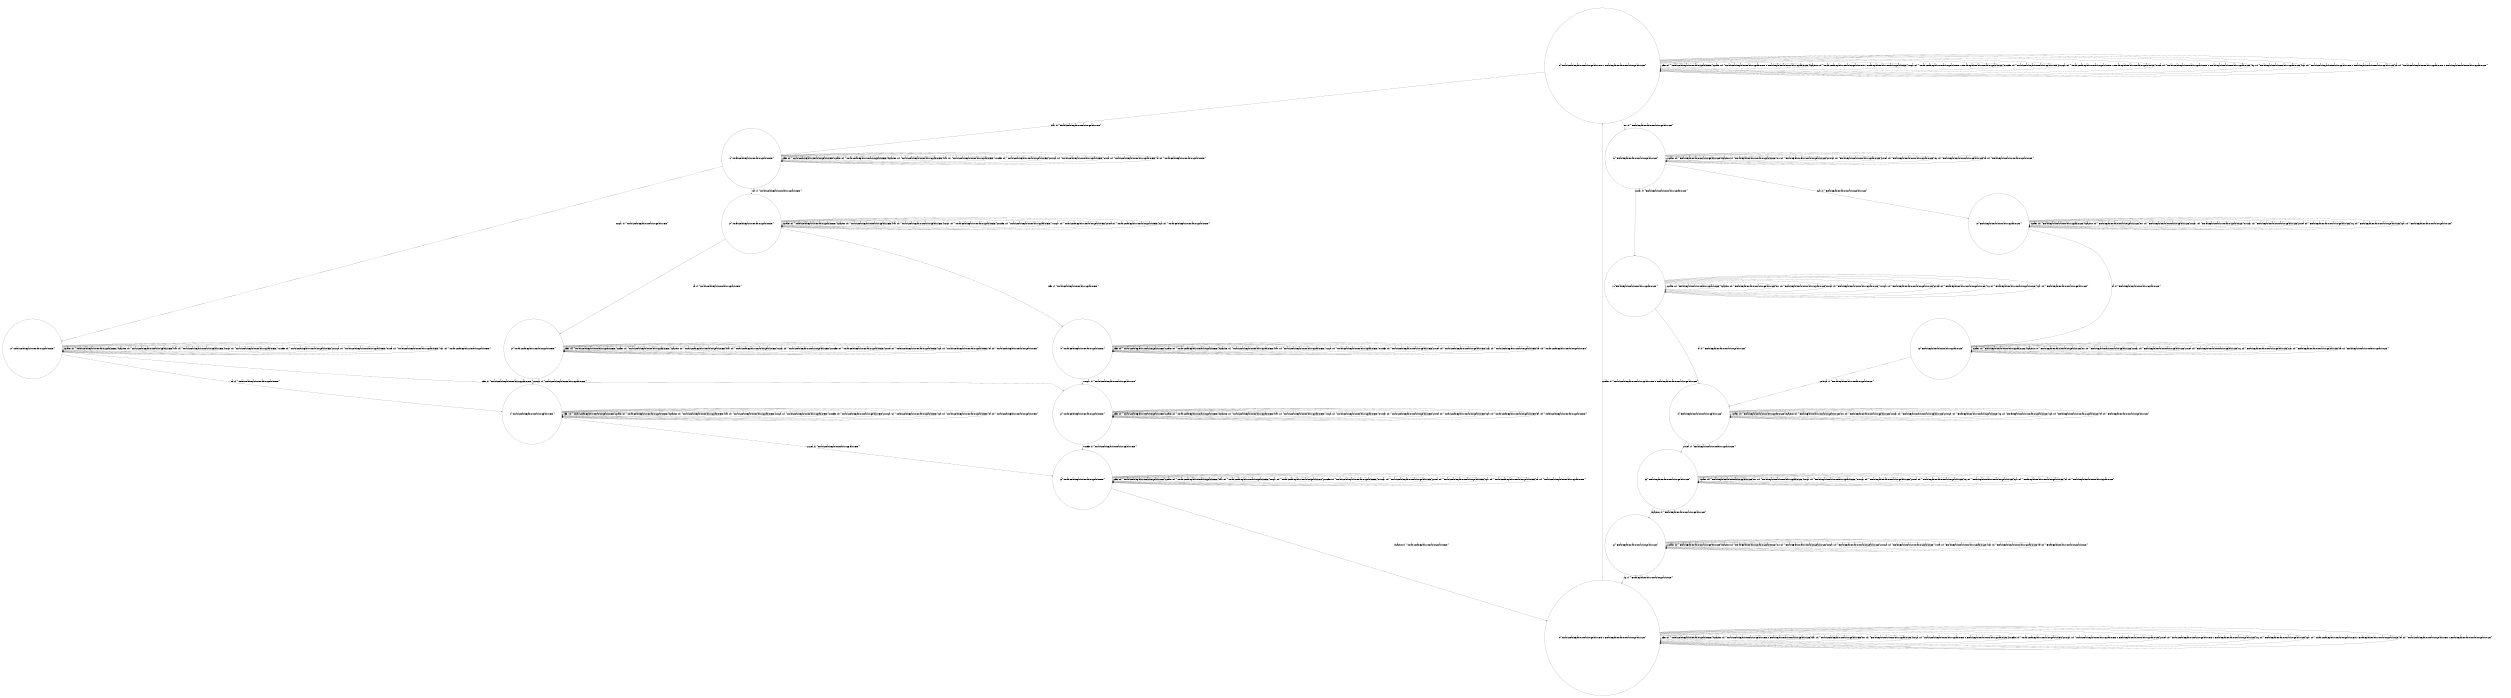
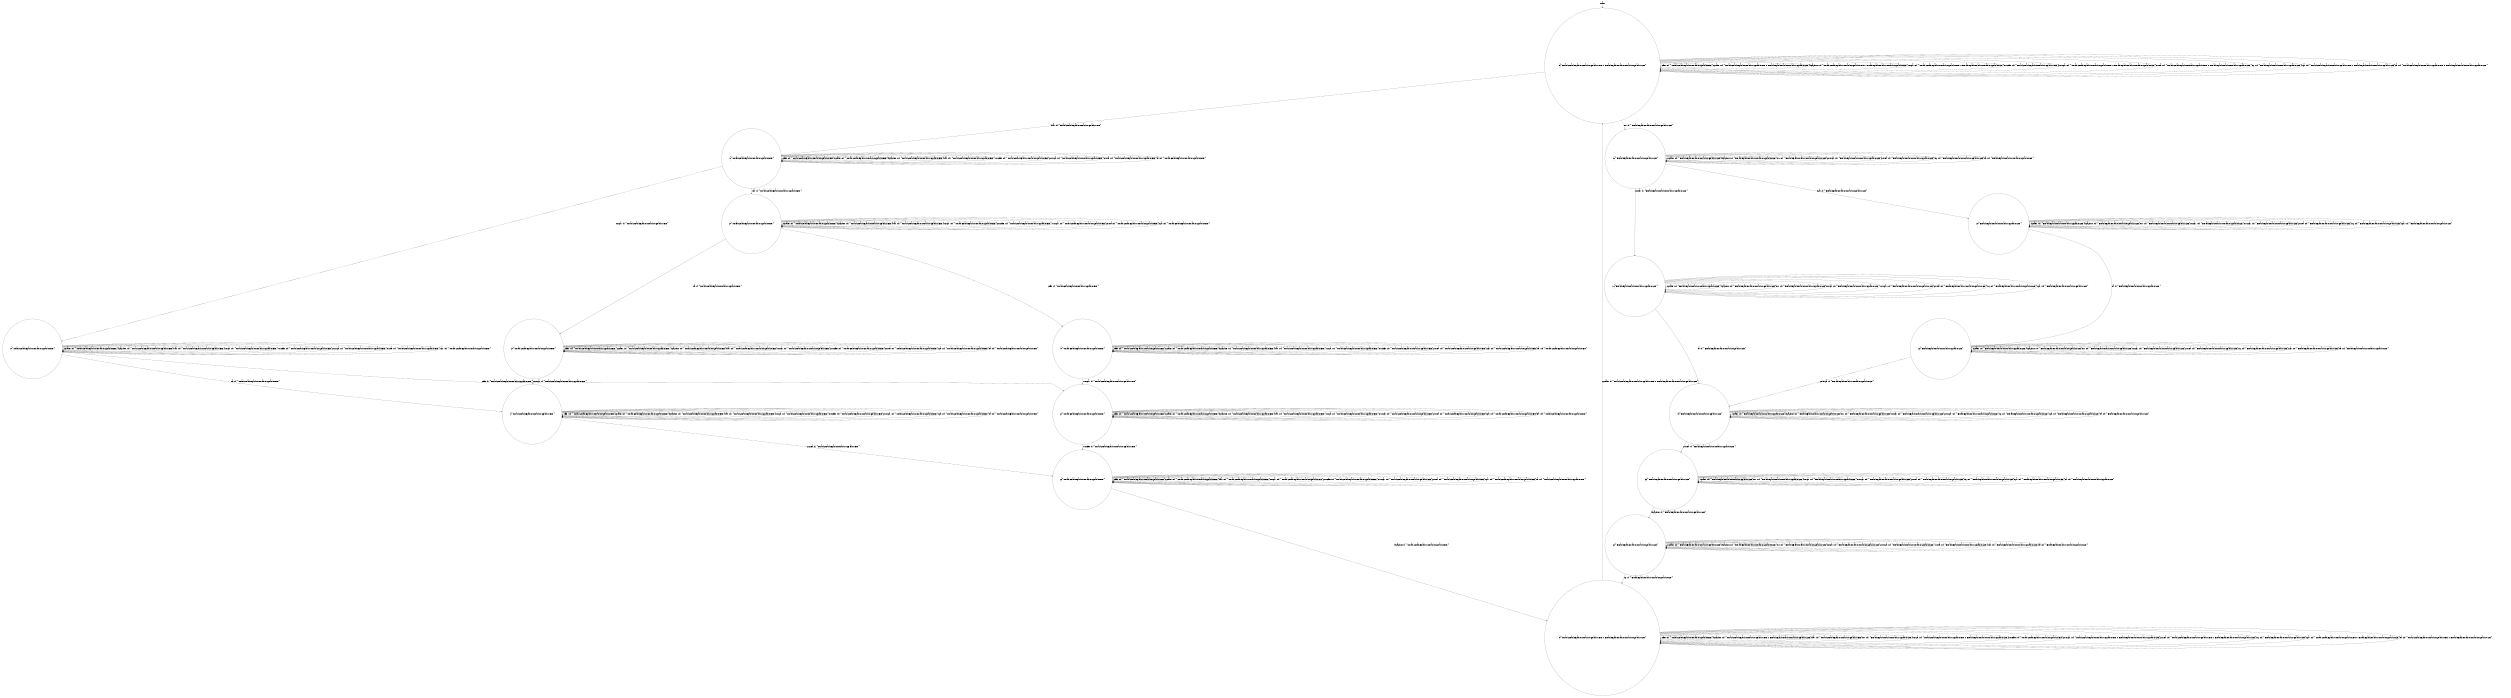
  digraph {
    node [shape=circle]
    edge [lblstyle="above, sloped"]
    n1 [label="0@[((DOL and COF and TEA and not TON and not CAP and not EUR) or (EUR and TEA and TON and not DOL and not CAP and not COF))]"]
    n2 [label="1@[((DOL and COF and TEA and not TON and not CAP and not EUR))]"]
    n3 [label="10@[((EUR and TEA and TON and not DOL and not CAP and not COF))]"]
    n4 [label="2@[((DOL and COF and TEA and not TON and not CAP and not EUR))]"]
    n5 [label="3@[((DOL and COF and TEA and not TON and not CAP and not EUR))]"]
    n6 [label="6@[((DOL and COF and TEA and not TON and not CAP and not EUR))]"]
    n7 [label="7@[((DOL and COF and TEA and not TON and not CAP and not EUR))]"]
    n8 [label="4@[((DOL and COF and TEA and not TON and not CAP and not EUR))]"]
    n9 [label="5@[((DOL and COF and TEA and not TON and not CAP and not EUR))]"]
    n10 [label="8@[((DOL and COF and TEA and not TON and not CAP and not EUR))]"]
    n11 [label="9@[((DOL and COF and TEA and not TON and not CAP and not EUR) or (EUR and TEA and TON and not DOL and not CAP and not COF))]"]
    n12 [label="11@[((EUR and TEA and TON and not DOL and not CAP and not COF))]"]
    n13 [label="12@[((EUR and TEA and TON and not DOL and not CAP and not COF))]"]
    n14 [label="14@[((EUR and TEA and TON and not DOL and not CAP and not COF))]"]
    n15 [label="13@[((EUR and TEA and TON and not DOL and not CAP and not COF))]"]
    n16 [label="15@[((EUR and TEA and TON and not DOL and not CAP and not COF))]"]
    n17 [label="16@[((EUR and TEA and TON and not DOL and not CAP and not COF))]"]
+   __start0 [height=0 shape=none width=0]
    n1 -> n1 [label="coffee / nok() [((DOL and COF and TEA and not TON and not CAP and not EUR))]"]
    n1 -> n1 [label="cup_taken / nok() [((DOL and COF and TEA and not TON and not CAP and not EUR) or (EUR and TEA and TON and not DOL and not CAP and not COF))]"]
    n1 -> n1 [label="display_done / nok() [((DOL and COF and TEA and not TON and not CAP and not EUR) or (EUR and TEA and TON and not DOL and not CAP and not COF))]"]
    n1 -> n1 [label="no_sugar / nok() [((DOL and COF and TEA and not TON and not CAP and not EUR) or (EUR and TEA and TON and not DOL and not CAP and not COF))]"]
    n1 -> n1 [label="pour_coffee / nok() [((DOL and COF and TEA and not TON and not CAP and not EUR))]"]
    n1 -> n1 [label="pour_sugar / nok() [((DOL and COF and TEA and not TON and not CAP and not EUR) or (EUR and TEA and TON and not DOL and not CAP and not COF))]"]
    n1 -> n1 [label="pour_tea / nok() [((DOL and COF and TEA and not TON and not CAP and not EUR) or (EUR and TEA and TON and not DOL and not CAP and not COF))]"]
    n1 -> n1 [label="ring / nok() [((EUR and TEA and TON and not DOL and not CAP and not COF))]"]
    n1 -> n1 [label="sugar / nok() [((DOL and COF and TEA and not TON and not CAP and not EUR) or (EUR and TEA and TON and not DOL and not CAP and not COF))]"]
    n1 -> n1 [label="tea / nok() [((DOL and COF and TEA and not TON and not CAP and not EUR) or (EUR and TEA and TON and not DOL and not CAP and not COF))]"]
    n1 -> n2 [label="dollar / ok() [((DOL and COF and TEA and not TON and not CAP and not EUR))]"]
    n1 -> n3 [label="euro / ok() [((EUR and TEA and TON and not DOL and not CAP and not COF))]"]
    n2 -> n2 [label="coffee / nok() [((DOL and COF and TEA and not TON and not CAP and not EUR))]"]
    n2 -> n2 [label="cup_taken / nok() [((DOL and COF and TEA and not TON and not CAP and not EUR))]"]
    n2 -> n2 [label="display_done / nok() [((DOL and COF and TEA and not TON and not CAP and not EUR))]"]
    n2 -> n2 [label="dollar / nok() [((DOL and COF and TEA and not TON and not CAP and not EUR))]"]
    n2 -> n2 [label="pour_coffee / nok() [((DOL and COF and TEA and not TON and not CAP and not EUR))]"]
    n2 -> n2 [label="pour_sugar / nok() [((DOL and COF and TEA and not TON and not CAP and not EUR))]"]
    n2 -> n2 [label="pour_tea / nok() [((DOL and COF and TEA and not TON and not CAP and not EUR))]"]
    n2 -> n2 [label="tea / nok() [((DOL and COF and TEA and not TON and not CAP and not EUR))]"]
    n2 -> n4 [label="no_sugar / ok() [((DOL and COF and TEA and not TON and not CAP and not EUR))]"]
    n2 -> n5 [label="sugar / ok() [((DOL and COF and TEA and not TON and not CAP and not EUR))]"]
    n3 -> n3 [label="cup_taken / nok() [((EUR and TEA and TON and not DOL and not CAP and not COF))]"]
    n3 -> n3 [label="display_done / nok() [((EUR and TEA and TON and not DOL and not CAP and not COF))]"]
    n3 -> n3 [label="euro / nok() [((EUR and TEA and TON and not DOL and not CAP and not COF))]"]
    n3 -> n3 [label="pour_sugar / nok() [((EUR and TEA and TON and not DOL and not CAP and not COF))]"]
    n3 -> n3 [label="pour_tea / nok() [((EUR and TEA and TON and not DOL and not CAP and not COF))]"]
    n3 -> n3 [label="ring / nok() [((EUR and TEA and TON and not DOL and not CAP and not COF))]"]
    n3 -> n3 [label="tea / nok() [((EUR and TEA and TON and not DOL and not CAP and not COF))]"]
    n3 -> n12 [label="no_sugar / ok() [((EUR and TEA and TON and not DOL and not CAP and not COF))]"]
    n3 -> n13 [label="sugar / ok() [((EUR and TEA and TON and not DOL and not CAP and not COF))]"]
    n4 -> n4 [label="cup_taken / nok() [((DOL and COF and TEA and not TON and not CAP and not EUR))]"]
    n4 -> n4 [label="display_done / nok() [((DOL and COF and TEA and not TON and not CAP and not EUR))]"]
    n4 -> n4 [label="dollar / nok() [((DOL and COF and TEA and not TON and not CAP and not EUR))]"]
    n4 -> n4 [label="no_sugar / nok() [((DOL and COF and TEA and not TON and not CAP and not EUR))]"]
    n4 -> n4 [label="pour_coffee / nok() [((DOL and COF and TEA and not TON and not CAP and not EUR))]"]
    n4 -> n4 [label="pour_sugar / nok() [((DOL and COF and TEA and not TON and not CAP and not EUR))]"]
    n4 -> n4 [label="pour_tea / nok() [((DOL and COF and TEA and not TON and not CAP and not EUR))]"]
    n4 -> n4 [label="sugar / void() [((DOL and COF and TEA and not TON and not CAP and not EUR))]"]
    n4 -> n6 [label="coffee / ok() [((DOL and COF and TEA and not TON and not CAP and not EUR))]"]
    n4 -> n7 [label="tea / ok() [((DOL and COF and TEA and not TON and not CAP and not EUR))]"]
    n5 -> n5 [label="cup_taken / nok() [((DOL and COF and TEA and not TON and not CAP and not EUR))]"]
    n5 -> n5 [label="display_done / nok() [((DOL and COF and TEA and not TON and not CAP and not EUR))]"]
    n5 -> n5 [label="dollar / nok() [((DOL and COF and TEA and not TON and not CAP and not EUR))]"]
    n5 -> n5 [label="no_sugar / void() [((DOL and COF and TEA and not TON and not CAP and not EUR))]"]
    n5 -> n5 [label="pour_coffee / nok() [((DOL and COF and TEA and not TON and not CAP and not EUR))]"]
    n5 -> n5 [label="pour_sugar / nok() [((DOL and COF and TEA and not TON and not CAP and not EUR))]"]
    n5 -> n5 [label="pour_tea / nok() [((DOL and COF and TEA and not TON and not CAP and not EUR))]"]
    n5 -> n5 [label="sugar / nok() [((DOL and COF and TEA and not TON and not CAP and not EUR))]"]
    n5 -> n8 [label="coffee / ok() [((DOL and COF and TEA and not TON and not CAP and not EUR))]"]
    n5 -> n9 [label="tea / ok() [((DOL and COF and TEA and not TON and not CAP and not EUR))]"]
    n6 -> n6 [label="coffee / nok() [((DOL and COF and TEA and not TON and not CAP and not EUR))]"]
    n6 -> n6 [label="cup_taken / nok() [((DOL and COF and TEA and not TON and not CAP and not EUR))]"]
    n6 -> n6 [label="display_done / nok() [((DOL and COF and TEA and not TON and not CAP and not EUR))]"]
    n6 -> n6 [label="dollar / nok() [((DOL and COF and TEA and not TON and not CAP and not EUR))]"]
    n6 -> n6 [label="no_sugar / nok() [((DOL and COF and TEA and not TON and not CAP and not EUR))]"]
    n6 -> n6 [label="pour_sugar / nok() [((DOL and COF and TEA and not TON and not CAP and not EUR))]"]
    n6 -> n6 [label="pour_tea / nok() [((DOL and COF and TEA and not TON and not CAP and not EUR))]"]
    n6 -> n6 [label="sugar / nok() [((DOL and COF and TEA and not TON and not CAP and not EUR))]"]
    n6 -> n6 [label="tea / void() [((DOL and COF and TEA and not TON and not CAP and not EUR))]"]
    n6 -> n10 [label="pour_coffee / ok() [((DOL and COF and TEA and not TON and not CAP and not EUR))]"]
    n7 -> n7 [label="coffee / void() [((DOL and COF and TEA and not TON and not CAP and not EUR))]"]
    n7 -> n7 [label="cup_taken / nok() [((DOL and COF and TEA and not TON and not CAP and not EUR))]"]
    n7 -> n7 [label="display_done / nok() [((DOL and COF and TEA and not TON and not CAP and not EUR))]"]
    n7 -> n7 [label="dollar / nok() [((DOL and COF and TEA and not TON and not CAP and not EUR))]"]
    n7 -> n7 [label="no_sugar / nok() [((DOL and COF and TEA and not TON and not CAP and not EUR))]"]
    n7 -> n7 [label="pour_coffee / nok() [((DOL and COF and TEA and not TON and not CAP and not EUR))]"]
    n7 -> n7 [label="pour_sugar / nok() [((DOL and COF and TEA and not TON and not CAP and not EUR))]"]
    n7 -> n7 [label="sugar / nok() [((DOL and COF and TEA and not TON and not CAP and not EUR))]"]
    n7 -> n7 [label="tea / nok() [((DOL and COF and TEA and not TON and not CAP and not EUR))]"]
    n7 -> n10 [label="pour_tea / ok() [((DOL and COF and TEA and not TON and not CAP and not EUR))]"]
    n8 -> n6 [label="pour_sugar / ok() [((DOL and COF and TEA and not TON and not CAP and not EUR))]"]
    n8 -> n8 [label="coffee / nok() [((DOL and COF and TEA and not TON and not CAP and not EUR))]"]
    n8 -> n8 [label="cup_taken / nok() [((DOL and COF and TEA and not TON and not CAP and not EUR))]"]
    n8 -> n8 [label="display_done / nok() [((DOL and COF and TEA and not TON and not CAP and not EUR))]"]
    n8 -> n8 [label="dollar / nok() [((DOL and COF and TEA and not TON and not CAP and not EUR))]"]
    n8 -> n8 [label="no_sugar / nok() [((DOL and COF and TEA and not TON and not CAP and not EUR))]"]
    n8 -> n8 [label="pour_coffee / nok() [((DOL and COF and TEA and not TON and not CAP and not EUR))]"]
    n8 -> n8 [label="pour_tea / nok() [((DOL and COF and TEA and not TON and not CAP and not EUR))]"]
    n8 -> n8 [label="sugar / nok() [((DOL and COF and TEA and not TON and not CAP and not EUR))]"]
    n8 -> n8 [label="tea / void() [((DOL and COF and TEA and not TON and not CAP and not EUR))]"]
    n9 -> n7 [label="pour_sugar / ok() [((DOL and COF and TEA and not TON and not CAP and not EUR))]"]
    n9 -> n9 [label="coffee / void() [((DOL and COF and TEA and not TON and not CAP and not EUR))]"]
    n9 -> n9 [label="cup_taken / nok() [((DOL and COF and TEA and not TON and not CAP and not EUR))]"]
    n9 -> n9 [label="display_done / nok() [((DOL and COF and TEA and not TON and not CAP and not EUR))]"]
    n9 -> n9 [label="dollar / nok() [((DOL and COF and TEA and not TON and not CAP and not EUR))]"]
    n9 -> n9 [label="no_sugar / nok() [((DOL and COF and TEA and not TON and not CAP and not EUR))]"]
    n9 -> n9 [label="pour_coffee / nok() [((DOL and COF and TEA and not TON and not CAP and not EUR))]"]
    n9 -> n9 [label="pour_tea / nok() [((DOL and COF and TEA and not TON and not CAP and not EUR))]"]
    n9 -> n9 [label="sugar / nok() [((DOL and COF and TEA and not TON and not CAP and not EUR))]"]
    n9 -> n9 [label="tea / nok() [((DOL and COF and TEA and not TON and not CAP and not EUR))]"]
    n10 -> n10 [label="coffee / nok() [((DOL and COF and TEA and not TON and not CAP and not EUR))]"]
    n10 -> n10 [label="cup_taken / nok() [((DOL and COF and TEA and not TON and not CAP and not EUR))]"]
    n10 -> n10 [label="dollar / nok() [((DOL and COF and TEA and not TON and not CAP and not EUR))]"]
    n10 -> n10 [label="no_sugar / nok() [((DOL and COF and TEA and not TON and not CAP and not EUR))]"]
    n10 -> n10 [label="pour_coffee / nok() [((DOL and COF and TEA and not TON and not CAP and not EUR))]"]
    n10 -> n10 [label="pour_sugar / nok() [((DOL and COF and TEA and not TON and not CAP and not EUR))]"]
    n10 -> n10 [label="pour_tea / nok() [((DOL and COF and TEA and not TON and not CAP and not EUR))]"]
    n10 -> n10 [label="sugar / nok() [((DOL and COF and TEA and not TON and not CAP and not EUR))]"]
    n10 -> n10 [label="tea / nok() [((DOL and COF and TEA and not TON and not CAP and not EUR))]"]
    n10 -> n11 [label="display_done / ok() [((DOL and COF and TEA and not TON and not CAP and not EUR))]"]
    n11 -> n1 [label="cup_taken / ok() [((DOL and COF and TEA and not TON and not CAP and not EUR) or (EUR and TEA and TON and not DOL and not CAP and not COF))]"]
    n11 -> n11 [label="coffee / nok() [((DOL and COF and TEA and not TON and not CAP and not EUR))]"]
    n11 -> n11 [label="display_done / nok() [((DOL and COF and TEA and not TON and not CAP and not EUR) or (EUR and TEA and TON and not DOL and not CAP and not COF))]"]
    n11 -> n11 [label="dollar / nok() [((DOL and COF and TEA and not TON and not CAP and not EUR))]"]
    n11 -> n11 [label="euro / nok() [((EUR and TEA and TON and not DOL and not CAP and not COF))]"]
    n11 -> n11 [label="no_sugar / nok() [((DOL and COF and TEA and not TON and not CAP and not EUR) or (EUR and TEA and TON and not DOL and not CAP and not COF))]"]
    n11 -> n11 [label="pour_coffee / nok() [((DOL and COF and TEA and not TON and not CAP and not EUR))]"]
    n11 -> n11 [label="pour_sugar / nok() [((DOL and COF and TEA and not TON and not CAP and not EUR) or (EUR and TEA and TON and not DOL and not CAP and not COF))]"]
    n11 -> n11 [label="pour_tea / nok() [((DOL and COF and TEA and not TON and not CAP and not EUR) or (EUR and TEA and TON and not DOL and not CAP and not COF))]"]
    n11 -> n11 [label="ring / nok() [((EUR and TEA and TON and not DOL and not CAP and not COF))]"]
    n11 -> n11 [label="sugar / nok() [((DOL and COF and TEA and not TON and not CAP and not EUR) or (EUR and TEA and TON and not DOL and not CAP and not COF))]"]
    n11 -> n11 [label="tea / nok() [((DOL and COF and TEA and not TON and not CAP and not EUR) or (EUR and TEA and TON and not DOL and not CAP and not COF))]"]
    n12 -> n12 [label="cup_taken / nok() [((EUR and TEA and TON and not DOL and not CAP and not COF))]"]
    n12 -> n12 [label="display_done / nok() [((EUR and TEA and TON and not DOL and not CAP and not COF))]"]
    n12 -> n12 [label="euro / nok() [((EUR and TEA and TON and not DOL and not CAP and not COF))]"]
    n12 -> n12 [label="no_sugar / nok() [((EUR and TEA and TON and not DOL and not CAP and not COF))]"]
    n12 -> n12 [label="pour_sugar / nok() [((EUR and TEA and TON and not DOL and not CAP and not COF))]"]
    n12 -> n12 [label="pour_tea / nok() [((EUR and TEA and TON and not DOL and not CAP and not COF))]"]
    n12 -> n12 [label="ring / nok() [((EUR and TEA and TON and not DOL and not CAP and not COF))]"]
    n12 -> n12 [label="sugar / void() [((EUR and TEA and TON and not DOL and not CAP and not COF))]"]
    n12 -> n14 [label="tea / ok() [((EUR and TEA and TON and not DOL and not CAP and not COF))]"]
    n13 -> n13 [label="cup_taken / nok() [((EUR and TEA and TON and not DOL and not CAP and not COF))]"]
    n13 -> n13 [label="display_done / nok() [((EUR and TEA and TON and not DOL and not CAP and not COF))]"]
    n13 -> n13 [label="euro / nok() [((EUR and TEA and TON and not DOL and not CAP and not COF))]"]
    n13 -> n13 [label="no_sugar / void() [((EUR and TEA and TON and not DOL and not CAP and not COF))]"]
    n13 -> n13 [label="pour_sugar / nok() [((EUR and TEA and TON and not DOL and not CAP and not COF))]"]
    n13 -> n13 [label="pour_tea / nok() [((EUR and TEA and TON and not DOL and not CAP and not COF))]"]
    n13 -> n13 [label="ring / nok() [((EUR and TEA and TON and not DOL and not CAP and not COF))]"]
    n13 -> n13 [label="sugar / nok() [((EUR and TEA and TON and not DOL and not CAP and not COF))]"]
    n13 -> n15 [label="tea / ok() [((EUR and TEA and TON and not DOL and not CAP and not COF))]"]
    n14 -> n14 [label="cup_taken / nok() [((EUR and TEA and TON and not DOL and not CAP and not COF))]"]
    n14 -> n14 [label="display_done / nok() [((EUR and TEA and TON and not DOL and not CAP and not COF))]"]
    n14 -> n14 [label="euro / nok() [((EUR and TEA and TON and not DOL and not CAP and not COF))]"]
    n14 -> n14 [label="no_sugar / nok() [((EUR and TEA and TON and not DOL and not CAP and not COF))]"]
    n14 -> n14 [label="pour_sugar / nok() [((EUR and TEA and TON and not DOL and not CAP and not COF))]"]
    n14 -> n14 [label="ring / nok() [((EUR and TEA and TON and not DOL and not CAP and not COF))]"]
    n14 -> n14 [label="sugar / nok() [((EUR and TEA and TON and not DOL and not CAP and not COF))]"]
    n14 -> n14 [label="tea / nok() [((EUR and TEA and TON and not DOL and not CAP and not COF))]"]
    n14 -> n16 [label="pour_tea / ok() [((EUR and TEA and TON and not DOL and not CAP and not COF))]"]
    n15 -> n14 [label="pour_sugar / ok() [((EUR and TEA and TON and not DOL and not CAP and not COF))]"]
    n15 -> n15 [label="cup_taken / nok() [((EUR and TEA and TON and not DOL and not CAP and not COF))]"]
    n15 -> n15 [label="display_done / nok() [((EUR and TEA and TON and not DOL and not CAP and not COF))]"]
    n15 -> n15 [label="euro / nok() [((EUR and TEA and TON and not DOL and not CAP and not COF))]"]
    n15 -> n15 [label="no_sugar / nok() [((EUR and TEA and TON and not DOL and not CAP and not COF))]"]
    n15 -> n15 [label="pour_tea / nok() [((EUR and TEA and TON and not DOL and not CAP and not COF))]"]
    n15 -> n15 [label="ring / nok() [((EUR and TEA and TON and not DOL and not CAP and not COF))]"]
    n15 -> n15 [label="sugar / nok() [((EUR and TEA and TON and not DOL and not CAP and not COF))]"]
    n15 -> n15 [label="tea / nok() [((EUR and TEA and TON and not DOL and not CAP and not COF))]"]
    n16 -> n16 [label="cup_taken / nok() [((EUR and TEA and TON and not DOL and not CAP and not COF))]"]
    n16 -> n16 [label="euro / nok() [((EUR and TEA and TON and not DOL and not CAP and not COF))]"]
    n16 -> n16 [label="no_sugar / nok() [((EUR and TEA and TON and not DOL and not CAP and not COF))]"]
    n16 -> n16 [label="pour_sugar / nok() [((EUR and TEA and TON and not DOL and not CAP and not COF))]"]
    n16 -> n16 [label="pour_tea / nok() [((EUR and TEA and TON and not DOL and not CAP and not COF))]"]
    n16 -> n16 [label="ring / nok() [((EUR and TEA and TON and not DOL and not CAP and not COF))]"]
    n16 -> n16 [label="sugar / nok() [((EUR and TEA and TON and not DOL and not CAP and not COF))]"]
    n16 -> n16 [label="tea / nok() [((EUR and TEA and TON and not DOL and not CAP and not COF))]"]
    n16 -> n17 [label="display_done / ok() [((EUR and TEA and TON and not DOL and not CAP and not COF))]"]
    n17 -> n11 [label="ring / ok() [((EUR and TEA and TON and not DOL and not CAP and not COF))]"]
    n17 -> n17 [label="cup_taken / nok() [((EUR and TEA and TON and not DOL and not CAP and not COF))]"]
    n17 -> n17 [label="display_done / nok() [((EUR and TEA and TON and not DOL and not CAP and not COF))]"]
    n17 -> n17 [label="euro / nok() [((EUR and TEA and TON and not DOL and not CAP and not COF))]"]
    n17 -> n17 [label="no_sugar / nok() [((EUR and TEA and TON and not DOL and not CAP and not COF))]"]
    n17 -> n17 [label="pour_sugar / nok() [((EUR and TEA and TON and not DOL and not CAP and not COF))]"]
    n17 -> n17 [label="pour_tea / nok() [((EUR and TEA and TON and not DOL and not CAP and not COF))]"]
    n17 -> n17 [label="sugar / nok() [((EUR and TEA and TON and not DOL and not CAP and not COF))]"]
    n17 -> n17 [label="tea / nok() [((EUR and TEA and TON and not DOL and not CAP and not COF))]"]
+   __start0 -> n1
  }
